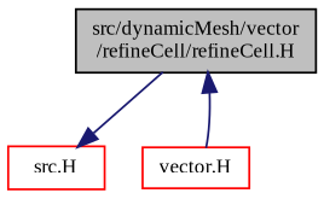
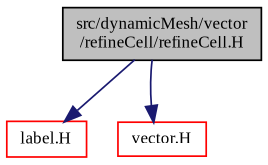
  digraph {
    fontname="Liberation Serif"
    node [color=red fontname="Liberation Serif" fontsize=10 shape=record]
    edge [color=midnightblue fontname="Liberation Serif" fontsize=10 labelfontname=FreeSans labelfontsize=10 style=solid]
    n1 [color=black fillcolor=grey75 fontcolor=black height=0.2 label="src/dynamicMesh/vector\l/refineCell/refineCell.H" style=filled width=0.4]
-   n2 [height=0.2 label="src.H" width=0.4]
+   n2 [height=0.2 label="label.H" width=0.4]
    n3 [height=0.2 label="vector.H" width=0.4]
    n1 -> n2
-   n3 -> n1
+   n1 -> n3
  }
